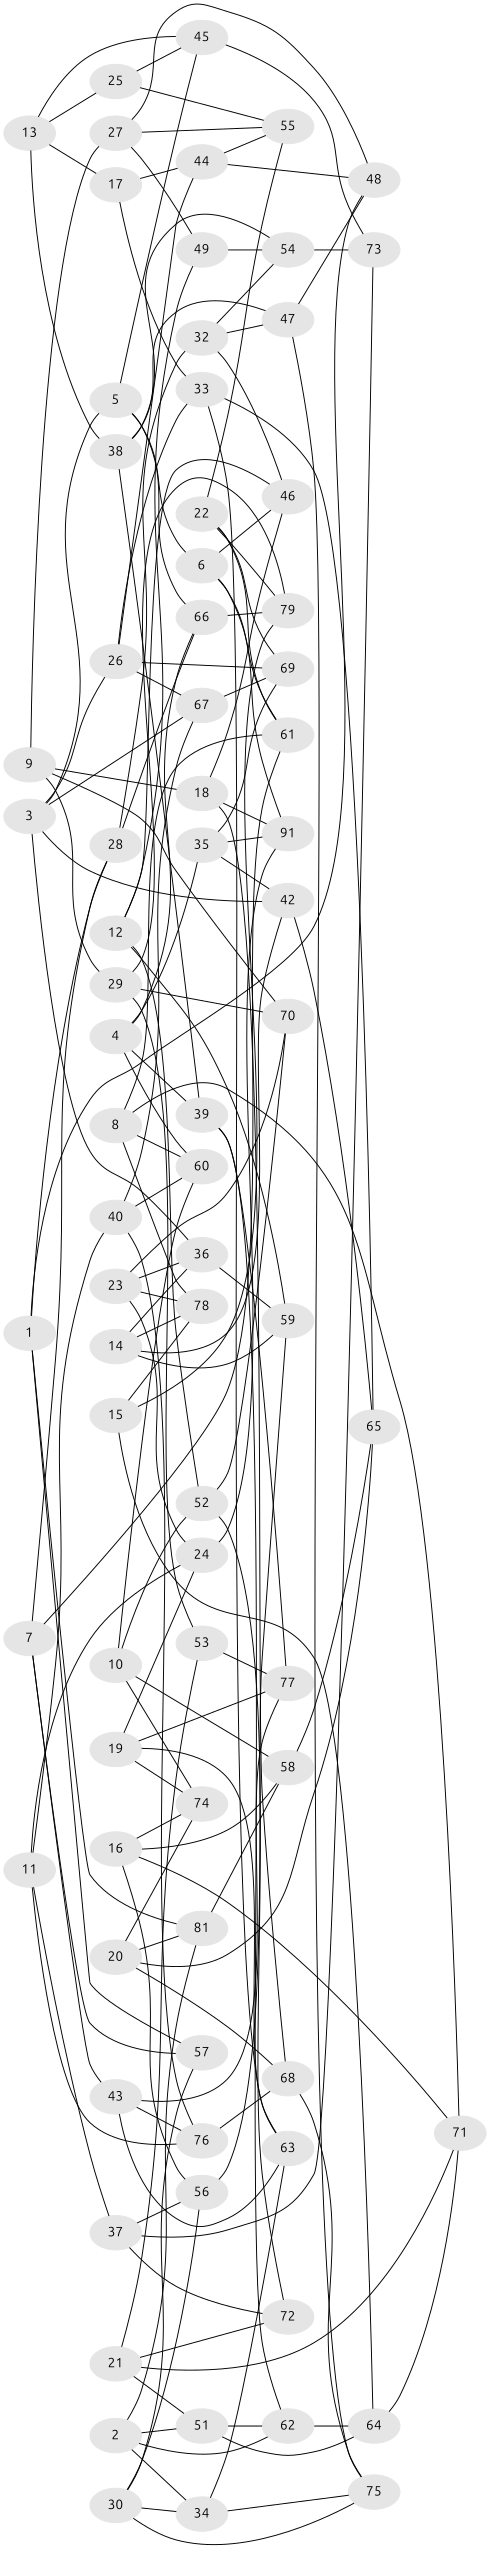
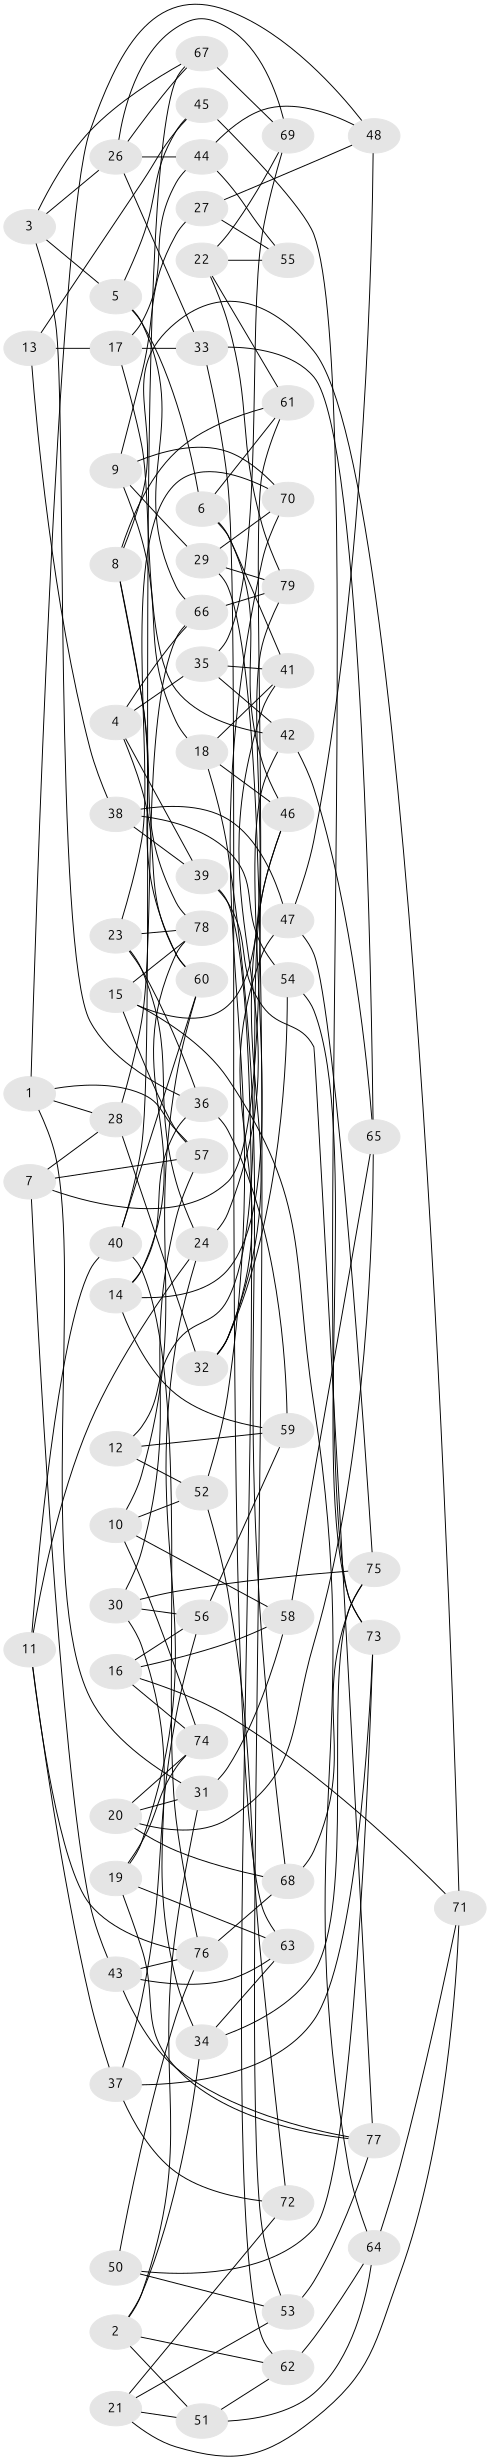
  graph {
    fontname=Ubuntu
    rankdir=LR
    node [color=gray90 fontname=Ubuntu style=filled]
    edge [fontname=Ubuntu]
    1
    28
-   31 [label=81]
+   31
    48
    57
    66
    32
    58
    2
    34
    51
    62
    63
    75
    64
    3
    5
    26
    36
    67
    6
    45
    33
    44
    69
    59
    4
    35
    39
    60
-   41 [label=91]
+   41
    42
    77
    79
    46
    61
    73
    7
    43
    76
    8
    71
    78
    9
    18
    27
    29
    70
    68
-   49
    55
    53
    10
    52
    74
    72
    65
    11
    24
    37
    40
    56
    12
    54
    13
    17
-   25
    38
    47
    14
    15
    16
    19
    20
    21
    22
    23
    30
+   50
    1 -- 28
    1 -- 31
    1 -- 48
    1 -- 57
    28 -- 66
    28 -- 32
    31 -- 58
    66 -- 79
    32 -- 46
    32 -- 54
    32 -- 47
    58 -- 65
    2 -- 31
    2 -- 34
    2 -- 51
    2 -- 62
    34 -- 63
    34 -- 75
    51 -- 62
    51 -- 64
    62 -- 64
    64 -- 71
    3 -- 5
    3 -- 26
    3 -- 36
    3 -- 67
    5 -- 66
    5 -- 6
    5 -- 45
    26 -- 67
    26 -- 33
    26 -- 44
    26 -- 69
    36 -- 59
    67 -- 69
    6 -- 41
    6 -- 46
    6 -- 61
    45 -- 73
    33 -- 63
    33 -- 65
    44 -- 48
    44 -- 55
    4 -- 66
    4 -- 35
    4 -- 39
    4 -- 60
    35 -- 69
    35 -- 41
    35 -- 42
    39 -- 62
    39 -- 77
    42 -- 65
    7 -- 28
    7 -- 57
    7 -- 61
    7 -- 43
    43 -- 63
    43 -- 77
    43 -- 76
    76 -- 68
    8 -- 60
    8 -- 61
    8 -- 71
    8 -- 78
    9 -- 18
    9 -- 27
    9 -- 29
    9 -- 70
    18 -- 41
    18 -- 46
    18 -- 68
    27 -- 48
-   27 -- 49
    27 -- 55
    29 -- 79
    29 -- 70
    29 -- 53
    68 -- 75
-   49 -- 54
    53 -- 77
    10 -- 58
    10 -- 60
    10 -- 52
    10 -- 74
    52 -- 70
    52 -- 72
    11 -- 76
    11 -- 24
    11 -- 37
    11 -- 40
    24 -- 41
    37 -- 73
    37 -- 72
    37 -- 56
    40 -- 67
    40 -- 60
    40 -- 76
    56 -- 59
    12 -- 59
    12 -- 46
-   12 -- 49
    12 -- 52
    54 -- 73
    13 -- 45
    13 -- 17
-   13 -- 25
    13 -- 38
    17 -- 33
    17 -- 44
-   3 -- 42
-   25 -- 45
-   25 -- 55
+   17 -- 42
    38 -- 39
    38 -- 54
    38 -- 47
    47 -- 48
    47 -- 75
    14 -- 36
    14 -- 59
    14 -- 42
    14 -- 78
+   15 -- 57
    15 -- 64
    15 -- 79
    15 -- 78
    16 -- 58
    16 -- 71
    16 -- 74
    16 -- 56
    19 -- 63
    19 -- 77
    19 -- 74
    19 -- 24
    20 -- 31
    20 -- 68
    20 -- 74
    20 -- 65
    21 -- 51
    21 -- 71
    21 -- 53
    21 -- 72
    22 -- 69
    22 -- 79
    22 -- 61
    22 -- 55
    23 -- 36
    23 -- 78
    23 -- 70
    23 -- 24
    30 -- 57
    30 -- 34
    30 -- 75
    30 -- 56
+   50 -- 73
+   50 -- 76
+   50 -- 53
  }
